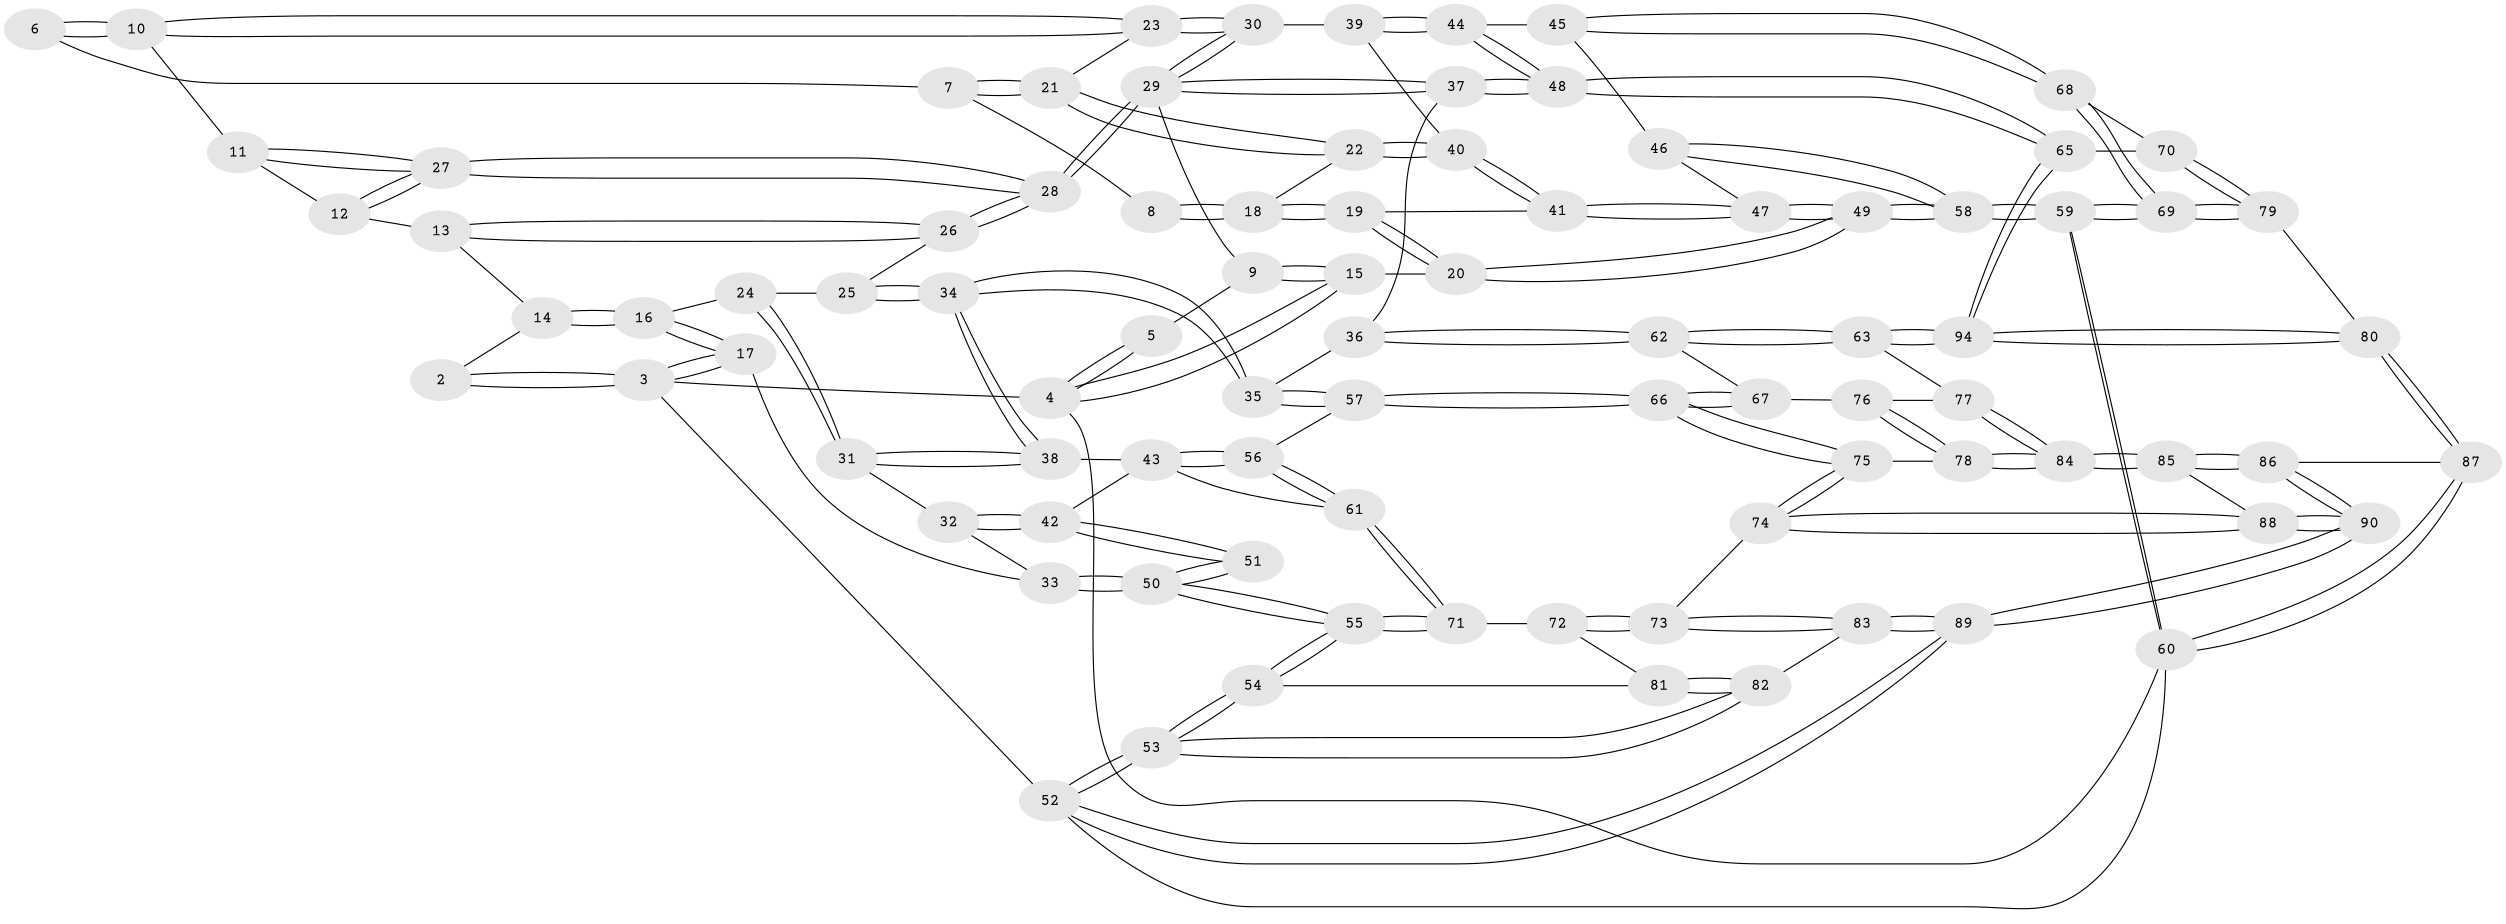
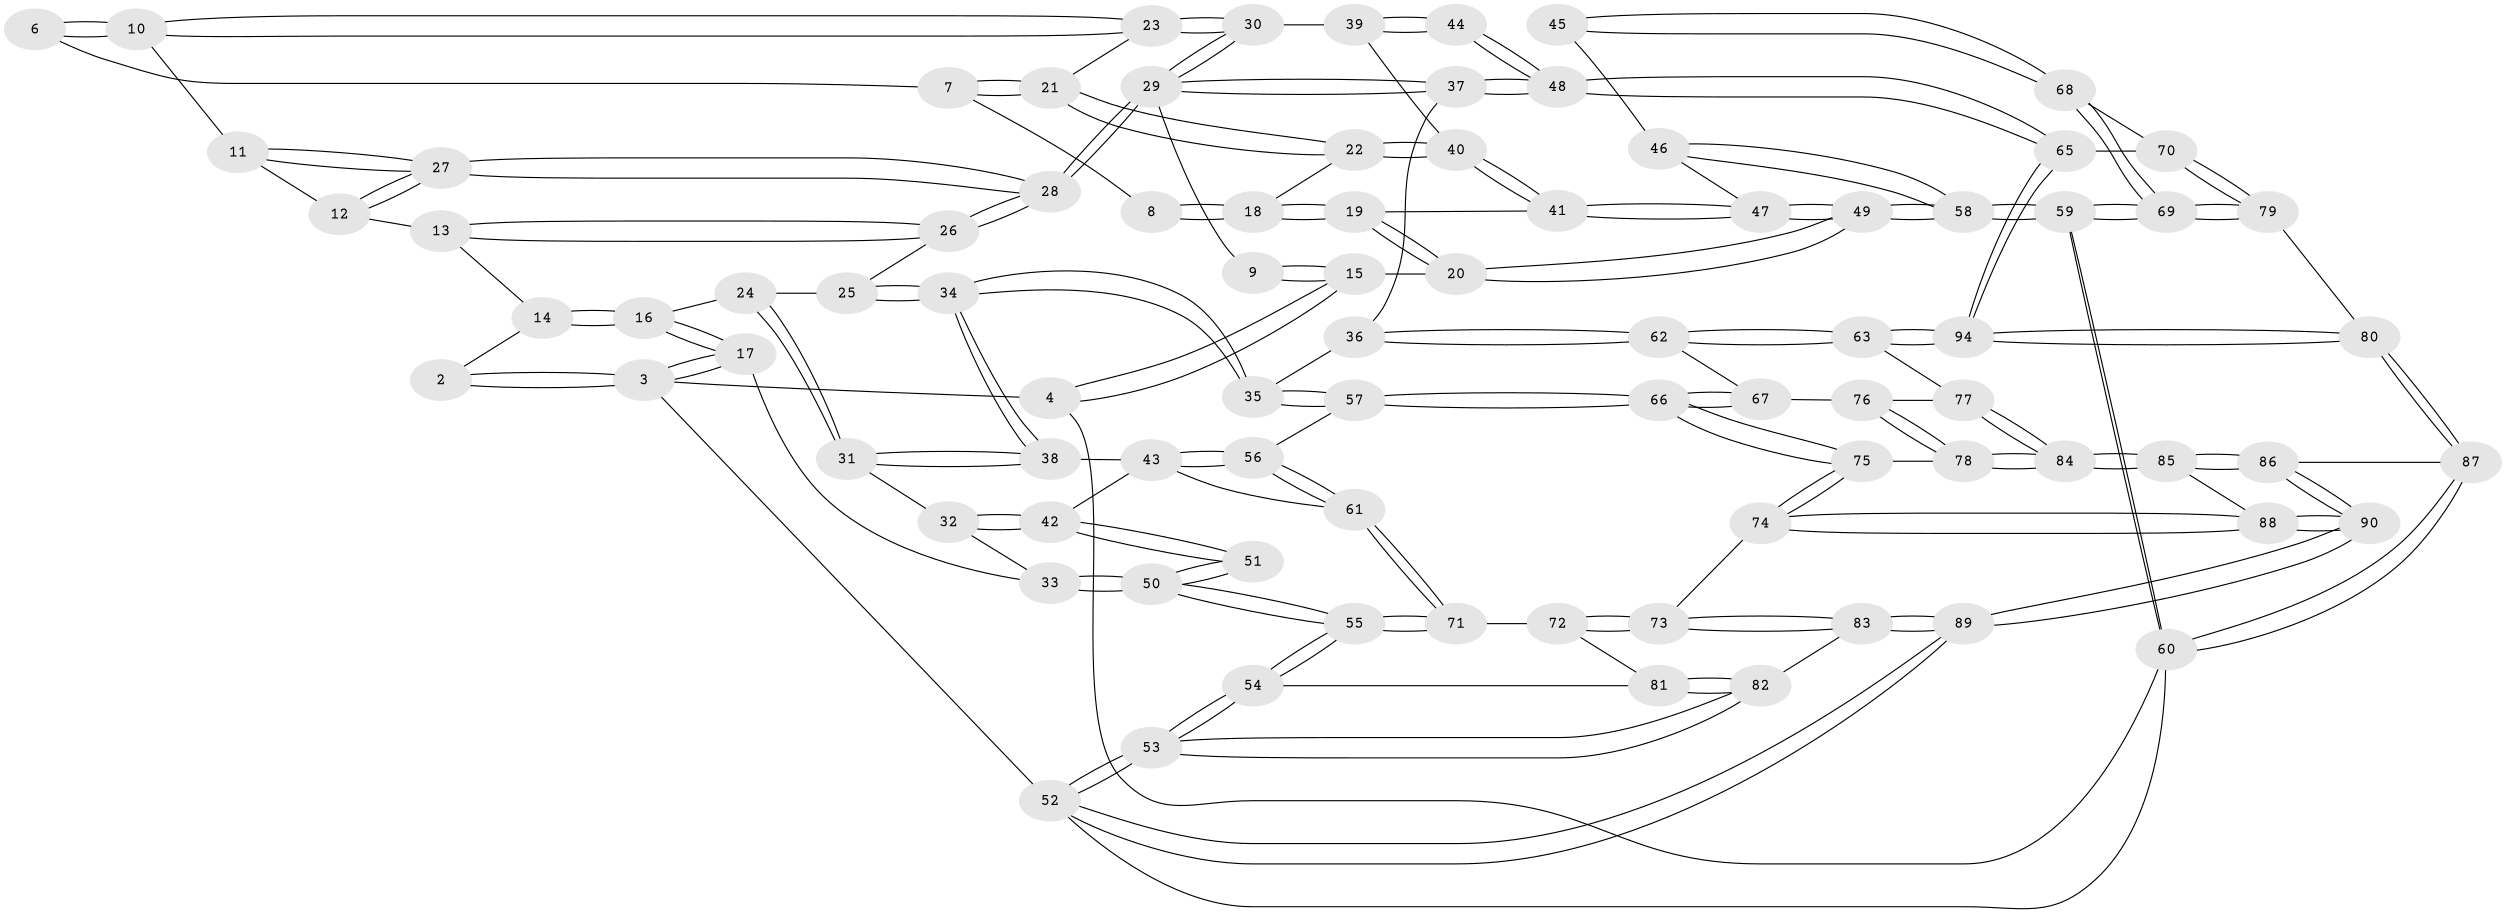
  graph {
    fontname="Courier Prime"
    rankdir=LR
    node [color=gray90 fontname="Courier Prime" style=filled]
    edge [fontname="Courier Prime"]
    2
    3
    14
    6
    7
    10
    4
    17
    52
    16
-   5
    15
    60
    33
    53
    89
    9
    20
    87
    8
    21
    11
    23
    18
    22
    19
    12
    27
    30
    13
    28
    26
    24
    49
    25
    31
    50
    41
    40
    47
    58
    39
    34
    32
    38
    35
    29
    37
    48
    44
    42
    43
    51
    55
    36
    57
    62
    66
    63
    67
    65
    56
    61
    45
    46
    68
    69
    70
    59
    71
    54
    82
    90
    81
    83
    72
    75
    79
    n79 [label=94]
    77
    76
    80
    84
    78
    73
    74
    88
    85
    86
    2 -- 3
    2 -- 3
    2 -- 14
    3 -- 4
    3 -- 17
    3 -- 17
    3 -- 52
    14 -- 16
    14 -- 16
    6 -- 7
    6 -- 10
    6 -- 10
    7 -- 8
    7 -- 21
    7 -- 21
    10 -- 11
    10 -- 23
    10 -- 23
-   4 -- 5
-   4 -- 5
    4 -- 15
    4 -- 15
    4 -- 60
    17 -- 33
    52 -- 60
    52 -- 53
    52 -- 53
    52 -- 89
    52 -- 89
    16 -- 17
    16 -- 17
    16 -- 24
-   5 -- 9
    15 -- 20
    60 -- 87
    60 -- 87
    33 -- 50
    33 -- 50
    53 -- 54
    53 -- 54
    53 -- 82
    53 -- 82
    89 -- 90
    89 -- 90
    9 -- 15
    9 -- 15
    20 -- 49
    20 -- 49
    8 -- 18
    8 -- 18
    21 -- 23
    21 -- 22
    21 -- 22
    11 -- 12
    11 -- 27
    11 -- 27
    23 -- 30
    23 -- 30
    18 -- 22
    18 -- 19
    18 -- 19
    22 -- 40
    22 -- 40
    19 -- 20
    19 -- 20
    19 -- 41
    12 -- 27
    12 -- 27
    12 -- 13
    27 -- 28
    27 -- 28
    30 -- 39
    13 -- 14
    13 -- 26
    13 -- 26
    28 -- 29
    28 -- 29
    26 -- 28
    26 -- 28
    24 -- 25
    24 -- 31
    24 -- 31
    49 -- 58
    49 -- 58
    25 -- 26
    25 -- 34
    25 -- 34
    31 -- 32
    31 -- 38
    31 -- 38
    50 -- 51
    50 -- 51
    50 -- 55
    50 -- 55
    41 -- 47
    41 -- 47
    40 -- 41
    40 -- 41
    47 -- 49
    47 -- 49
    58 -- 59
    58 -- 59
    39 -- 40
    39 -- 44
    39 -- 44
    34 -- 38
    34 -- 38
    34 -- 35
    34 -- 35
    32 -- 33
    32 -- 42
    32 -- 42
    38 -- 43
    35 -- 36
    35 -- 57
    35 -- 57
    29 -- 9
    29 -- 30
    29 -- 30
    29 -- 37
    29 -- 37
    37 -- 48
    37 -- 48
    48 -- 65
    48 -- 65
    44 -- 48
    44 -- 48
-   44 -- 45
    42 -- 43
    42 -- 51
    42 -- 51
    43 -- 56
    43 -- 56
    43 -- 61
    55 -- 71
    55 -- 71
    36 -- 37
    36 -- 62
    36 -- 62
    57 -- 66
    57 -- 66
    62 -- 63
    62 -- 63
    62 -- 67
    66 -- 67
    66 -- 67
    66 -- 75
    66 -- 75
    63 -- n79
    63 -- n79
    63 -- 77
    67 -- 76
    65 -- 70
    56 -- 57
    56 -- 61
    56 -- 61
    61 -- 71
    61 -- 71
    45 -- 46
    45 -- 68
    45 -- 68
    46 -- 47
    46 -- 58
    46 -- 58
    68 -- 69
    68 -- 69
    68 -- 70
    69 -- 79
    69 -- 79
    70 -- 79
    70 -- 79
    59 -- 60
    59 -- 60
    59 -- 69
    59 -- 69
    71 -- 72
    54 -- 55
    54 -- 55
    54 -- 81
    82 -- 83
    81 -- 82
    81 -- 82
    83 -- 89
    83 -- 89
    72 -- 81
    72 -- 73
    72 -- 73
    75 -- 78
    79 -- 80
    n79 -- 65
    n79 -- 65
    n79 -- 80
    n79 -- 80
    77 -- 84
    77 -- 84
    76 -- 77
    76 -- 78
    76 -- 78
    80 -- 87
    80 -- 87
    84 -- 85
    84 -- 85
    78 -- 84
    78 -- 84
    73 -- 83
    73 -- 83
    73 -- 74
    74 -- 75
    74 -- 75
    74 -- 88
    74 -- 88
    88 -- 90
    88 -- 90
    85 -- 88
    85 -- 86
    85 -- 86
    86 -- 87
    86 -- 90
    86 -- 90
  }
